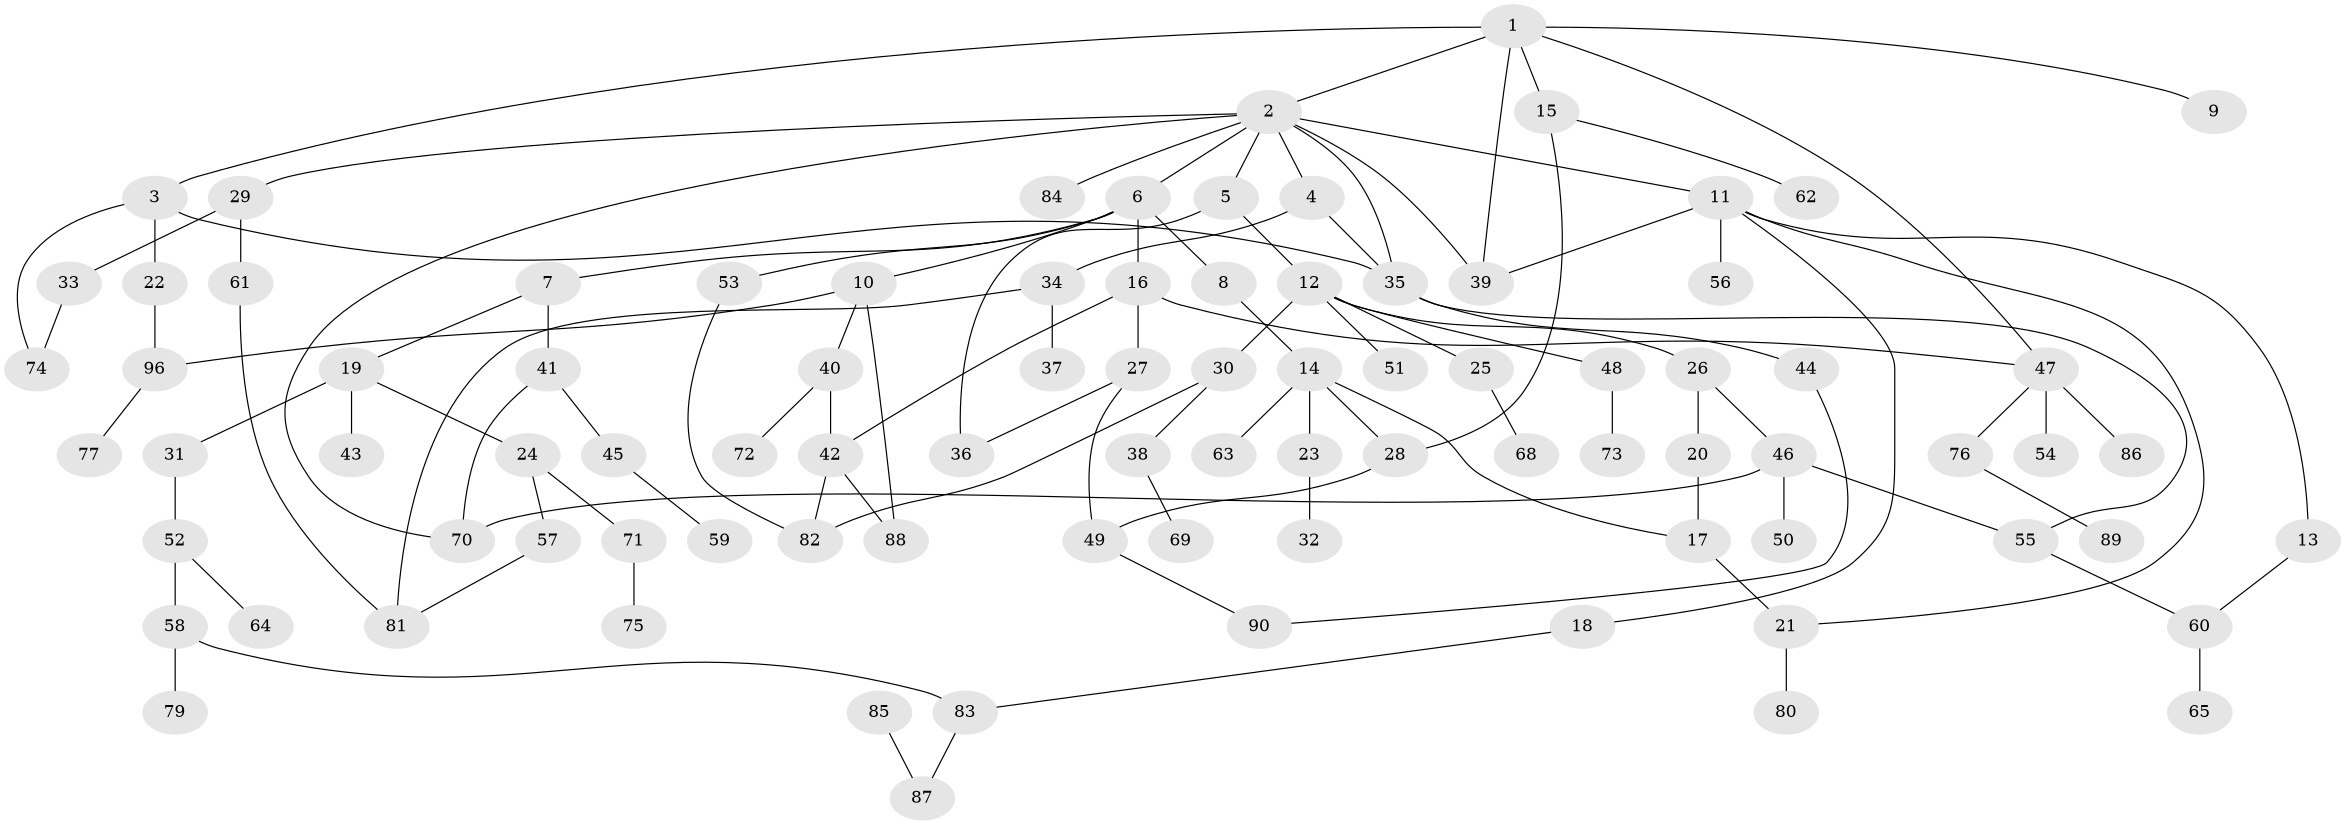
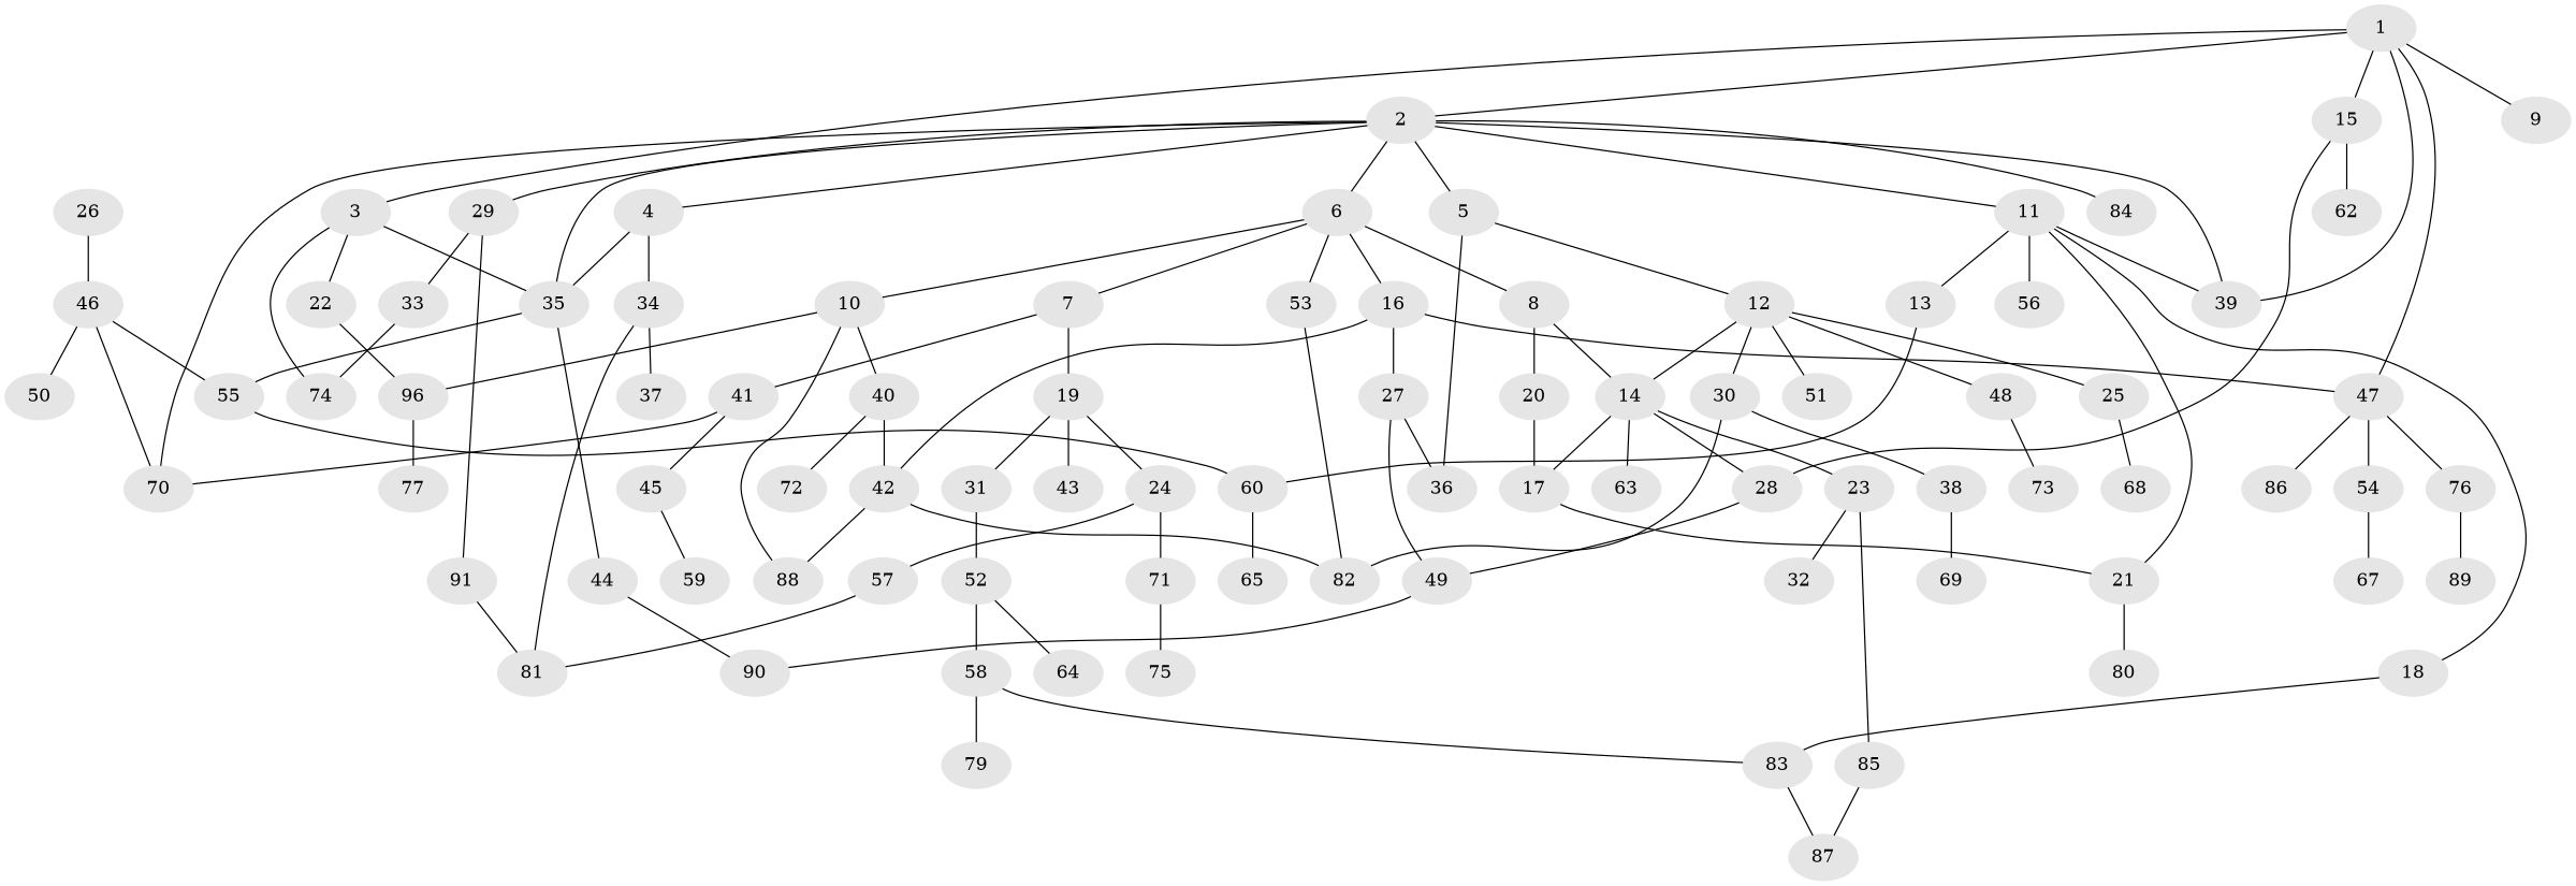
  graph {
    node [color=gray90 style=filled]
    1
    2
    3
    9
    15
    39
    47
    4
    5
    6
    11
    29
    35
    70
    84
    22
    74
    28
    62
    54
    76
    86
    34
    12
    36
    7
    8
    10
    16
    53
    13
    18
    21
    56
    33
-   61
+   61 [label=91]
    44
    55
    n39 [label=96]
    37
    81
    25
    26
    30
    48
    51
    19
    41
    14
    20
    40
    88
    27
    42
    82
    24
    31
    43
    45
    17
    23
    63
    72
    77
    60
    83
    80
    68
    46
    38
    73
    65
    32
    85
    49
    87
    57
    71
    52
    75
    50
    90
    69
    58
    64
    59
+   67
    89
    79
    1 -- 2
    1 -- 3
    1 -- 9
    1 -- 15
    1 -- 39
    1 -- 47
    2 -- 39
    2 -- 4
    2 -- 5
    2 -- 6
    2 -- 11
    2 -- 29
    2 -- 35
    2 -- 70
    2 -- 84
    3 -- 35
    3 -- 22
    3 -- 74
    15 -- 28
    15 -- 62
    47 -- 54
    47 -- 76
    47 -- 86
    4 -- 35
    4 -- 34
    5 -- 12
    5 -- 36
    6 -- 7
    6 -- 8
    6 -- 10
    6 -- 16
    6 -- 53
    11 -- 39
    11 -- 13
    11 -- 18
    11 -- 21
    11 -- 56
    29 -- 33
    29 -- 61
    35 -- 44
    35 -- 55
    22 -- n39
    28 -- 49
+   54 -- 67
    76 -- 89
    34 -- 37
    34 -- 81
    12 -- 25
-   12 -- 26
+   12 -- 14
    12 -- 30
    12 -- 48
    12 -- 51
    7 -- 19
    7 -- 41
    8 -- 14
-   26 -- 20
+   8 -- 20
    10 -- n39
    10 -- 40
    10 -- 88
    16 -- 47
    16 -- 27
    16 -- 42
    53 -- 82
    13 -- 60
    18 -- 83
    21 -- 80
    33 -- 74
    61 -- 81
    44 -- 90
    55 -- 60
    n39 -- 77
    25 -- 68
    26 -- 46
    30 -- 82
    30 -- 38
    48 -- 73
    19 -- 24
    19 -- 31
    19 -- 43
    41 -- 70
    41 -- 45
    14 -- 28
    14 -- 17
    14 -- 23
    14 -- 63
    20 -- 17
    40 -- 42
    40 -- 72
    27 -- 36
    27 -- 49
    42 -- 88
    42 -- 82
    24 -- 57
    24 -- 71
    31 -- 52
    45 -- 59
    17 -- 21
    23 -- 32
+   23 -- 85
    60 -- 65
    83 -- 87
    46 -- 70
    46 -- 55
    46 -- 50
    38 -- 69
    85 -- 87
    49 -- 90
    57 -- 81
    71 -- 75
    52 -- 58
    52 -- 64
    58 -- 83
    58 -- 79
  }
